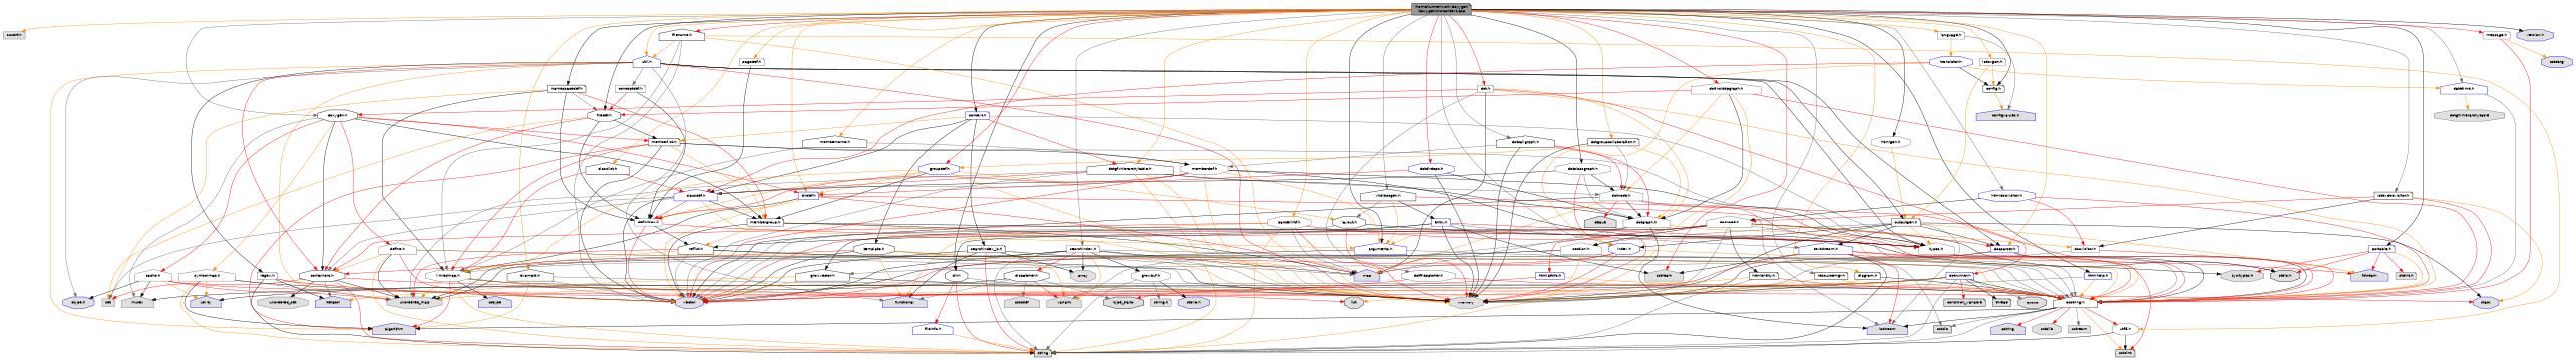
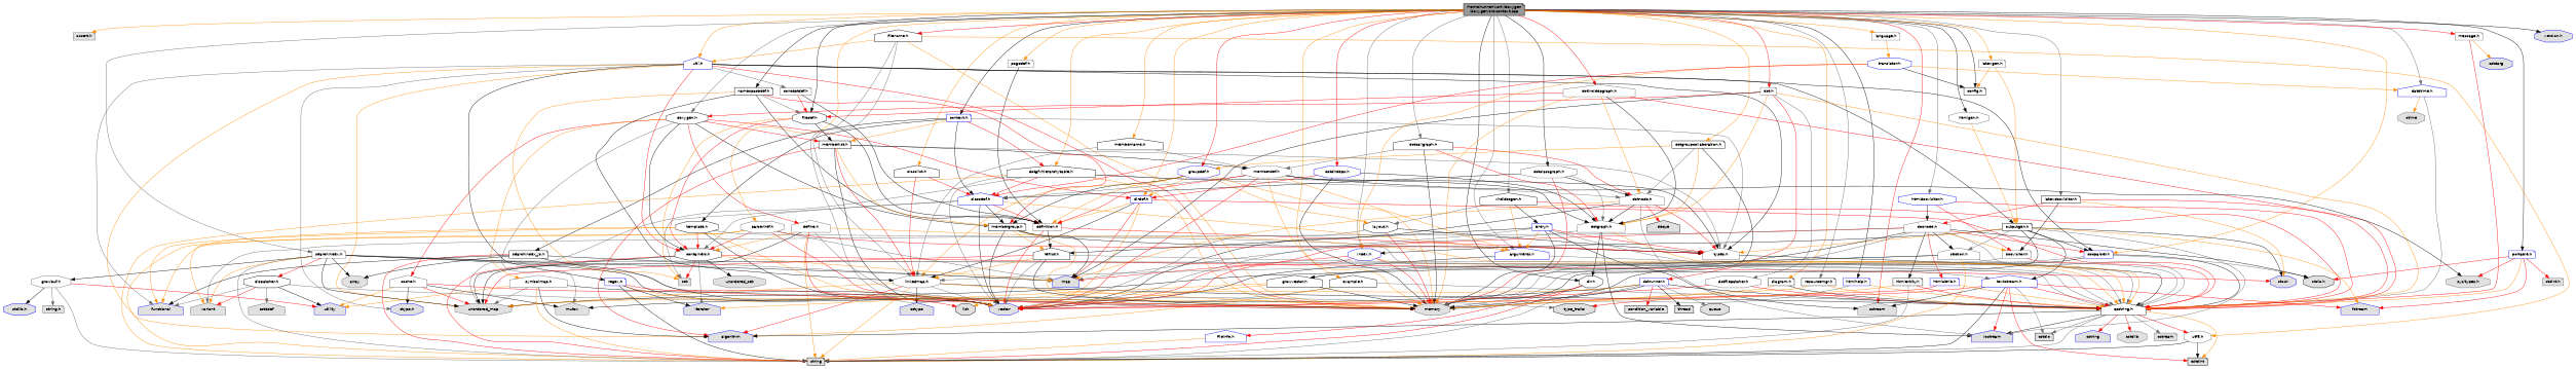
  digraph {
    node [color=gray40 fillcolor=white fontname=Helvetica fontsize=10 shape=note style=filled]
    edge [color=black fontname=Helvetica fontsize=10 labelfontname=Helvetica labelfontsize=10 style=solid]
    n1 [color=black fillcolor=grey60 fontcolor=black height=0.2 label="/home/runner/work/doxygen\l/doxygen/src/context.cpp" width=0.4]
    n2 [fillcolor="#E0E0E0" height=0.2 label="assert.h" width=0.4]
    n3 [fillcolor="#E0E0E0" height=0.2 label=sstream shape=house width=0.4]
    n4 [color=blue height=0.2 label="context.h" width=0.4]
    n5 [color=blue height=0.2 label="arguments.h" shape=house width=0.4]
    n6 [color=black height=0.2 label="dotgfxhierarchytable.h" shape=house width=0.4]
    n7 [color=black height=0.2 label="dir.h" shape=octagon width=0.4]
    n8 [color=black height=0.2 label="config.h" width=0.4]
    n9 [color=blue height=0.2 label="index.h" shape=octagon width=0.4]
    n10 [color=black height=0.2 label="classlist.h" shape=house width=0.4]
    n11 [color=black height=0.2 label="doxygen.h" shape=octagon width=0.4]
    n12 [color=blue height=0.2 label="dirdef.h" width=0.4]
    n13 [color=black height=0.2 label="namespacedef.h" width=0.4]
    n14 [color=black height=0.2 label="filedef.h" shape=octagon width=0.4]
    n15 [height=0.2 label="pagedef.h" width=0.4]
    n16 [color=blue height=0.2 label="groupdef.h" shape=octagon width=0.4]
    n17 [color=blue height=0.2 label="util.h" shape=house width=0.4]
    n18 [color=blue height=0.2 label="docparser.h" width=0.4]
    n19 [color=blue fillcolor="#E0E0E0" height=0.2 label="version.h" shape=octagon width=0.4]
    n20 [height=0.2 label="language.h" width=0.4]
    n21 [color=blue height=0.2 label="datetime.h" shape=house width=0.4]
    n22 [height=0.2 label="message.h" width=0.4]
    n23 [color=black height=0.2 label="vhdldocgen.h" shape=house width=0.4]
    n24 [color=black height=0.2 label="filename.h" shape=house width=0.4]
    n25 [height=0.2 label="htmlgen.h" shape=octagon width=0.4]
    n26 [color=blue height=0.2 label="htmldocvisitor.h" shape=octagon width=0.4]
    n27 [color=blue height=0.2 label="htmlhelp.h" width=0.4]
    n28 [height=0.2 label="latexgen.h" width=0.4]
    n29 [color=black height=0.2 label="latexdocvisitor.h" width=0.4]
    n30 [height=0.2 label="dot.h" width=0.4]
    n31 [color=black height=0.2 label="dotcallgraph.h" shape=house width=0.4]
    n32 [height=0.2 label="dotclassgraph.h" shape=octagon width=0.4]
    n33 [color=blue height=0.2 label="dotdirdeps.h" shape=octagon width=0.4]
    n34 [color=black height=0.2 label="dotgroupcollaboration.h" width=0.4]
    n35 [height=0.2 label="dotincldepgraph.h" shape=house width=0.4]
    n36 [color=black height=0.2 label="diagram.h" width=0.4]
    n37 [color=black height=0.2 label="example.h" shape=house width=0.4]
    n38 [color=black height=0.2 label="membername.h" shape=house width=0.4]
    n39 [height=0.2 label="parserintf.h" shape=octagon width=0.4]
    n40 [color=blue height=0.2 label="portable.h" width=0.4]
    n41 [height=0.2 label="searchindex.h" width=0.4]
    n42 [color=black height=0.2 label="resourcemgr.h" width=0.4]
    n43 [height=0.2 label="types.h" shape=house width=0.4]
    n44 [color=black height=0.2 label="template.h" shape=octagon width=0.4]
    n45 [color=blue height=0.2 label="classdef.h" shape=house width=0.4]
    n46 [color=black height=0.2 label="searchindex_js.h" width=0.4]
    n47 [color=black height=0.2 label="memberlist.h" width=0.4]
    n48 [color=black height=0.2 label="qcstring.h" shape=house width=0.4]
    n49 [color=blue fillcolor="#E0E0E0" height=0.2 label=vector shape=octagon width=0.4]
    n50 [color=black fillcolor="#E0E0E0" height=0.2 label=string width=0.4]
    n51 [fillcolor="#E0E0E0" height=0.2 label=memory shape=octagon width=0.4]
    n52 [fillcolor="#E0E0E0" height=0.2 label=unordered_map shape=octagon width=0.4]
    n53 [height=0.2 label="dotgraph.h" shape=house width=0.4]
    n54 [height=0.2 label="dotnode.h" shape=house width=0.4]
    n55 [color=blue height=0.2 label="fileinfo.h" shape=house width=0.4]
-   n56 [color=blue fillcolor="#E0E0E0" height=0.2 label="configvalues.h" shape=house width=0.4]
    n57 [color=blue fillcolor="#E0E0E0" height=0.2 label=map shape=house width=0.4]
    n58 [height=0.2 label="linkedmap.h" shape=octagon width=0.4]
    n59 [color=black height=0.2 label="containers.h" shape=octagon width=0.4]
    n60 [color=black height=0.2 label="membergroup.h" width=0.4]
    n61 [fillcolor="#E0E0E0" height=0.2 label=mutex shape=house width=0.4]
    n62 [height=0.2 label="define.h" shape=house width=0.4]
    n63 [height=0.2 label="cache.h" shape=house width=0.4]
    n64 [height=0.2 label="symbolmap.h" shape=house width=0.4]
    n65 [height=0.2 label="definition.h" width=0.4]
    n66 [fillcolor="#E0E0E0" height=0.2 label=set width=0.4]
    n67 [color=black height=0.2 label="layout.h" shape=octagon width=0.4]
    n68 [color=blue fillcolor="#E0E0E0" height=0.2 label=algorithm shape=house width=0.4]
    n69 [color=blue fillcolor="#E0E0E0" height=0.2 label=functional shape=house width=0.4]
    n70 [color=blue fillcolor="#E0E0E0" height=0.2 label="ctype.h" shape=octagon width=0.4]
    n71 [color=black height=0.2 label="outputgen.h" width=0.4]
-   n72 [height=0.2 label="regex.h" width=0.4]
+   n72 [color=blue height=0.2 label="regex.h" width=0.4]
    n73 [height=0.2 label="conceptdef.h" width=0.4]
    n74 [color=black fillcolor="#E0E0E0" height=0.2 label="stdio.h" shape=octagon width=0.4]
    n75 [color=black height=0.2 label="growvector.h" shape=house width=0.4]
    n76 [color=blue height=0.2 label="translator.h" shape=octagon width=0.4]
-   n77 [fillcolor="#E0E0E0" height=0.2 label=dotgfxhierarchytable shape=octagon width=0.4]
+   n77 [fillcolor="#E0E0E0" height=0.2 label=ctime shape=octagon width=0.4]
    n78 [color=blue fillcolor="#E0E0E0" height=0.2 label=cstdarg shape=octagon width=0.4]
    n79 [color=blue height=0.2 label="entry.h" width=0.4]
    n80 [height=0.2 label="utf8.h" shape=octagon width=0.4]
    n81 [height=0.2 label="docvisitor.h" width=0.4]
    n82 [height=0.2 label="docnode.h" shape=house width=0.4]
    n83 [color=blue fillcolor="#E0E0E0" height=0.2 label=stack shape=octagon width=0.4]
    n84 [height=0.2 label="dotfilepatcher.h" shape=octagon width=0.4]
    n85 [color=blue height=0.2 label="dotrunner.h" width=0.4]
    n86 [height=0.2 label="memberdef.h" shape=octagon width=0.4]
    n87 [fillcolor="#E0E0E0" height=0.2 label="sys/types.h" shape=octagon width=0.4]
    n88 [color=blue fillcolor="#E0E0E0" height=0.2 label=fstream shape=house width=0.4]
    n89 [fillcolor="#E0E0E0" height=0.2 label="stdint.h" width=0.4]
    n90 [fillcolor="#E0E0E0" height=0.2 label=variant shape=house width=0.4]
    n91 [fillcolor="#E0E0E0" height=0.2 label=array shape=octagon width=0.4]
    n92 [height=0.2 label="growbuf.h" shape=octagon width=0.4]
    n93 [color=black height=0.2 label="dispatcher.h" shape=octagon width=0.4]
    n94 [color=blue fillcolor="#E0E0E0" height=0.2 label=cstring shape=house width=0.4]
    n95 [color=black fillcolor="#E0E0E0" height=0.2 label=cstdio width=0.4]
    n96 [fillcolor="#E0E0E0" height=0.2 label=cstdlib shape=octagon width=0.4]
    n97 [color=black fillcolor="#E0E0E0" height=0.2 label=cstdint width=0.4]
    n98 [fillcolor="#E0E0E0" height=0.2 label=ostream width=0.4]
    n99 [color=blue fillcolor="#E0E0E0" height=0.2 label=iostream shape=house width=0.4]
    n100 [color=blue fillcolor="#E0E0E0" height=0.2 label=cctype shape=house width=0.4]
    n101 [fillcolor="#E0E0E0" height=0.2 label=unordered_set shape=octagon width=0.4]
    n102 [color=blue fillcolor="#E0E0E0" height=0.2 label=iterator shape=house width=0.4]
    n103 [color=black height=0.2 label="reflist.h" shape=house width=0.4]
    n104 [color=black fillcolor="#E0E0E0" height=0.2 label=deque shape=house width=0.4]
    n105 [color=black fillcolor="#E0E0E0" height=0.2 label=list shape=octagon width=0.4]
    n106 [color=blue fillcolor="#E0E0E0" height=0.2 label=utility shape=house width=0.4]
    n107 [height=0.2 label="section.h" shape=house width=0.4]
    n108 [color=blue height=0.2 label="textstream.h" shape=house width=0.4]
    n109 [color=black fillcolor="#E0E0E0" height=0.2 label=type_traits shape=octagon width=0.4]
    n110 [color=blue height=0.2 label="htmlattrib.h" width=0.4]
    n111 [color=black height=0.2 label="htmlentity.h" width=0.4]
    n112 [color=black fillcolor="#E0E0E0" height=0.2 label=thread width=0.4]
    n113 [color=black fillcolor="#E0E0E0" height=0.2 label=queue shape=octagon width=0.4]
    n114 [color=black fillcolor="#E0E0E0" height=0.2 label=condition_variable width=0.4]
    n115 [color=blue fillcolor="#E0E0E0" height=0.2 label="stdlib.h" shape=octagon width=0.4]
    n116 [fillcolor="#E0E0E0" height=0.2 label="string.h" width=0.4]
    n117 [fillcolor="#E0E0E0" height=0.2 label=cstddef shape=house width=0.4]
    n1 -> n2 [color=darkorange]
    n1 -> n3 [color=red]
    n1 -> n4
-   n1 -> n5
+   n1 -> n5 [color=gray40]
    n1 -> n6 [color=darkorange]
    n1 -> n7
    n1 -> n8
    n1 -> n9 [color=gray40]
    n1 -> n10 [color=darkorange]
    n1 -> n11 [color=gray40]
    n1 -> n12 [color=darkorange]
    n1 -> n13
    n1 -> n14
    n1 -> n15 [color=darkorange]
    n1 -> n16 [color=red]
    n1 -> n17 [color=darkorange]
    n1 -> n18 [color=darkorange]
    n1 -> n19
    n1 -> n20 [color=darkorange]
    n1 -> n21 [color=gray40]
    n1 -> n22 [color=red]
    n1 -> n23 [color=gray40]
    n1 -> n24 [color=red]
    n1 -> n25
    n1 -> n26 [color=gray40]
    n1 -> n27
    n1 -> n28 [color=darkorange]
    n1 -> n29 [color=gray40]
    n1 -> n30 [color=red]
    n1 -> n31 [color=gray40]
    n1 -> n32
    n1 -> n33 [color=red]
    n1 -> n34 [color=darkorange]
    n1 -> n35 [color=red]
    n1 -> n36 [color=darkorange]
    n1 -> n37 [color=darkorange]
    n1 -> n38 [color=darkorange]
    n1 -> n39 [color=darkorange]
    n1 -> n40
    n1 -> n41 [color=gray40]
    n1 -> n42 [color=gray40]
    n4 -> n6 [color=red]
    n4 -> n43 [color=gray40]
    n4 -> n44
    n4 -> n45
    n4 -> n46
    n4 -> n47 [color=darkorange]
    n5 -> n48 [color=gray40]
    n5 -> n49
    n6 -> n45 [color=red]
    n6 -> n49 [color=gray40]
    n6 -> n50 [color=darkorange]
    n6 -> n51 [color=darkorange]
    n6 -> n52 [color=gray40]
    n6 -> n53
    n6 -> n54 [color=gray40]
    n7 -> n50 [color=red]
    n7 -> n51 [color=gray40]
    n7 -> n55 [color=red]
-   n8 -> n56 [color=darkorange]
    n9 -> n48 [color=darkorange]
    n9 -> n49 [color=red]
    n9 -> n51 [color=red]
    n9 -> n57 [color=red]
    n10 -> n45 [color=red]
    n10 -> n58 [color=red]
    n11 -> n12 [color=red]
    n11 -> n47 [color=red]
    n11 -> n59
    n11 -> n60
    n11 -> n61 [color=gray40]
    n11 -> n62 [color=red]
    n11 -> n63 [color=red]
    n11 -> n64 [color=darkorange]
    n12 -> n48 [color=red]
    n12 -> n49 [color=darkorange]
    n12 -> n57 [color=red]
    n12 -> n58
    n12 -> n65 [color=darkorange]
    n13 -> n14 [color=gray40]
    n13 -> n58
    n13 -> n60 [color=red]
    n13 -> n65
    n13 -> n66 [color=darkorange]
    n14 -> n47
    n14 -> n59 [color=red]
    n14 -> n65
    n14 -> n66 [color=darkorange]
    n15 -> n65
    n16 -> n12 [color=darkorange]
    n16 -> n51 [color=darkorange]
    n16 -> n58 [color=darkorange]
    n16 -> n60
    n16 -> n65 [color=darkorange]
    n16 -> n67 [color=darkorange]
    n17 -> n18
    n17 -> n43
    n17 -> n51 [color=red]
    n17 -> n52 [color=darkorange]
    n17 -> n59 [color=red]
    n17 -> n68 [color=darkorange]
    n17 -> n69 [color=gray40]
    n17 -> n70 [color=gray40]
    n17 -> n71
    n17 -> n72
    n17 -> n73 [color=gray40]
    n18 -> n48
    n18 -> n51
    n18 -> n74 [color=gray40]
    n18 -> n75 [color=gray40]
-   n20 -> n56 [color=gray40]
    n20 -> n76 [color=darkorange]
    n21 -> n48 [color=gray40]
    n21 -> n77 [color=darkorange]
    n22 -> n48 [color=red]
    n22 -> n78 [color=darkorange]
    n23 -> n5 [color=darkorange]
    n23 -> n48 [color=red]
    n23 -> n67 [color=gray40]
    n23 -> n79
    n24 -> n17 [color=darkorange]
    n24 -> n49 [color=gray40]
    n24 -> n51 [color=darkorange]
    n24 -> n58 [color=gray40]
    n24 -> n80 [color=darkorange]
    n25 -> n71 [color=darkorange]
    n26 -> n48 [color=red]
    n26 -> n81 [color=red]
    n26 -> n82
    n27 -> n48 [color=darkorange]
    n27 -> n51 [color=gray40]
    n28 -> n8 [color=darkorange]
    n28 -> n71 [color=darkorange]
    n29 -> n48 [color=red]
    n29 -> n81
    n29 -> n82 [color=red]
    n29 -> n83 [color=darkorange]
    n30 -> n11 [color=red]
    n30 -> n48 [color=darkorange]
    n30 -> n53 [color=darkorange]
    n30 -> n57
    n30 -> n84 [color=gray40]
    n30 -> n85 [color=red]
    n31 -> n51
    n31 -> n53 [color=red]
    n31 -> n54 [color=red]
    n31 -> n86 [color=gray40]
    n32 -> n45
    n32 -> n51 [color=red]
    n32 -> n53 [color=gray40]
    n32 -> n54
    n33 -> n12 [color=red]
    n33 -> n51
    n33 -> n53
    n34 -> n16 [color=darkorange]
    n34 -> n51
    n34 -> n53 [color=darkorange]
    n34 -> n54 [color=gray40]
    n35 -> n14 [color=red]
    n35 -> n48 [color=red]
    n35 -> n51 [color=darkorange]
    n35 -> n53
    n35 -> n54 [color=darkorange]
    n36 -> n48
    n36 -> n51 [color=darkorange]
    n37 -> n48 [color=gray40]
    n37 -> n49 [color=gray40]
    n37 -> n68 [color=darkorange]
    n38 -> n58 [color=gray40]
    n38 -> n86 [color=gray40]
    n39 -> n43 [color=red]
    n39 -> n50 [color=darkorange]
    n39 -> n51 [color=red]
    n39 -> n57 [color=gray40]
    n39 -> n59 [color=red]
    n39 -> n69 [color=darkorange]
    n40 -> n48 [color=darkorange]
    n40 -> n74 [color=red]
    n40 -> n87 [color=red]
    n40 -> n88 [color=red]
    n40 -> n89 [color=red]
    n41 -> n48 [color=gray40]
    n41 -> n49
    n41 -> n50 [color=gray40]
    n41 -> n51 [color=gray40]
    n41 -> n52
    n41 -> n57
    n41 -> n90 [color=darkorange]
    n41 -> n91
    n41 -> n92
    n41 -> n93 [color=red]
    n42 -> n48 [color=darkorange]
    n42 -> n51 [color=darkorange]
    n43 -> n48
    n44 -> n48 [color=gray40]
    n44 -> n49
    n44 -> n51 [color=darkorange]
    n44 -> n59 [color=red]
    n44 -> n69 [color=darkorange]
    n44 -> n90 [color=darkorange]
    n45 -> n5 [color=darkorange]
    n45 -> n49
    n45 -> n59 [color=gray40]
    n45 -> n60
    n45 -> n65 [color=red]
    n45 -> n66 [color=gray40]
    n46 -> n48 [color=gray40]
    n46 -> n49
    n46 -> n50 [color=red]
    n46 -> n57 [color=gray40]
    n46 -> n69
    n46 -> n91
    n47 -> n43 [color=gray40]
    n47 -> n49
    n47 -> n58 [color=red]
    n47 -> n60 [color=darkorange]
    n47 -> n68 [color=red]
    n47 -> n86
    n48 -> n50 [color=gray40]
    n48 -> n68
    n48 -> n80 [color=red]
    n48 -> n94 [color=red]
    n48 -> n95 [color=gray40]
    n48 -> n96 [color=red]
    n48 -> n97 [color=darkorange]
    n48 -> n98 [color=gray40]
    n48 -> n99
    n53 -> n7
    n53 -> n48 [color=darkorange]
    n53 -> n57 [color=gray40]
    n53 -> n99
    n54 -> n43 [color=red]
    n54 -> n49
    n54 -> n53
    n54 -> n57 [color=darkorange]
    n54 -> n99 [color=gray40]
    n54 -> n104 [color=red]
    n55 -> n50 [color=darkorange]
    n58 -> n48
    n58 -> n49 [color=gray40]
    n58 -> n50 [color=darkorange]
    n58 -> n51 [color=darkorange]
    n58 -> n52 [color=darkorange]
    n58 -> n68 [color=red]
    n58 -> n100
    n59 -> n50 [color=red]
    n59 -> n52
+   n59 -> n57 [color=darkorange]
    n59 -> n66 [color=red]
    n59 -> n83 [color=red]
    n59 -> n101
    n59 -> n102 [color=gray40]
    n60 -> n43
    n60 -> n49
    n60 -> n51 [color=darkorange]
    n60 -> n57
    n60 -> n103 [color=darkorange]
    n62 -> n48 [color=darkorange]
    n62 -> n49 [color=red]
    n62 -> n50 [color=darkorange]
    n62 -> n51 [color=gray40]
    n62 -> n52
    n62 -> n59 [color=darkorange]
    n63 -> n52 [color=red]
    n63 -> n61
    n63 -> n70
    n63 -> n105 [color=red]
    n63 -> n106 [color=darkorange]
    n64 -> n49
    n64 -> n50 [color=darkorange]
    n64 -> n52 [color=gray40]
    n64 -> n68
    n64 -> n106 [color=darkorange]
    n65 -> n43 [color=red]
    n65 -> n49 [color=red]
    n65 -> n103
    n67 -> n43
    n67 -> n49 [color=gray40]
    n67 -> n51 [color=red]
    n71 -> n9
    n71 -> n18
    n71 -> n43 [color=darkorange]
    n71 -> n51
    n71 -> n83
    n71 -> n88 [color=darkorange]
    n71 -> n99 [color=gray40]
    n71 -> n107 [color=gray40]
    n71 -> n108
    n72 -> n49 [color=darkorange]
    n72 -> n50
    n72 -> n51 [color=red]
    n72 -> n102
    n73 -> n14 [color=red]
    n73 -> n65
    n75 -> n49 [color=darkorange]
    n75 -> n51
    n75 -> n102 [color=darkorange]
    n76 -> n8
    n76 -> n9 [color=darkorange]
    n76 -> n21 [color=darkorange]
    n76 -> n45 [color=red]
    n79 -> n3
    n79 -> n5 [color=darkorange]
    n79 -> n43 [color=red]
    n79 -> n49 [color=gray40]
    n79 -> n51
    n79 -> n103
    n79 -> n108 [color=gray40]
    n80 -> n50
    n80 -> n97
    n81 -> n48 [color=red]
    n81 -> n51 [color=gray40]
    n82 -> n18 [color=red]
    n82 -> n48 [color=gray40]
    n82 -> n49 [color=red]
    n82 -> n51 [color=gray40]
    n82 -> n74
    n82 -> n75
    n82 -> n81 [color=darkorange]
    n82 -> n90 [color=gray40]
    n82 -> n107
    n82 -> n110 [color=red]
    n82 -> n111
    n84 -> n48 [color=red]
    n84 -> n49 [color=red]
    n85 -> n48
    n85 -> n50 [color=gray40]
    n85 -> n51
    n85 -> n61
    n85 -> n105 [color=darkorange]
    n85 -> n112
    n85 -> n113 [color=gray40]
    n85 -> n114 [color=red]
    n86 -> n5 [color=darkorange]
    n86 -> n43
    n86 -> n45 [color=gray40]
    n86 -> n49 [color=red]
    n86 -> n51 [color=darkorange]
    n86 -> n65 [color=red]
    n86 -> n87
    n92 -> n50 [color=gray40]
+   n92 -> n106 [color=red]
    n92 -> n115
    n92 -> n116 [color=gray40]
    n93 -> n69 [color=gray40]
    n93 -> n90 [color=red]
    n93 -> n106
    n93 -> n109 [color=gray40]
    n93 -> n117 [color=gray40]
    n103 -> n48 [color=gray40]
    n103 -> n49 [color=gray40]
    n103 -> n51
    n103 -> n52 [color=red]
    n103 -> n58 [color=darkorange]
    n107 -> n48 [color=gray40]
    n107 -> n50 [color=darkorange]
    n107 -> n52
    n107 -> n58 [color=gray40]
    n108 -> n3
    n108 -> n48 [color=red]
    n108 -> n50
    n108 -> n88 [color=red]
    n108 -> n95 [color=gray40]
    n108 -> n97 [color=red]
    n108 -> n99 [color=red]
    n108 -> n109 [color=red]
    n110 -> n48 [color=darkorange]
    n110 -> n49 [color=red]
    n111 -> n48 [color=red]
    n111 -> n50 [color=gray40]
    n111 -> n52 [color=darkorange]
  }
